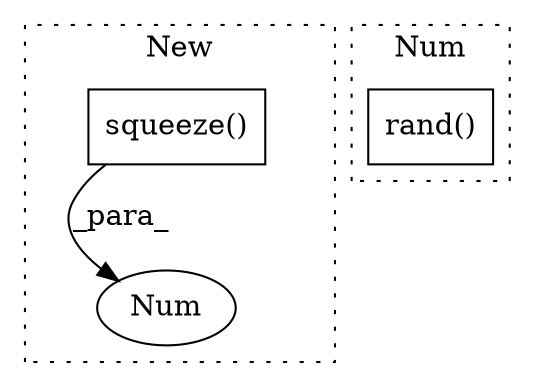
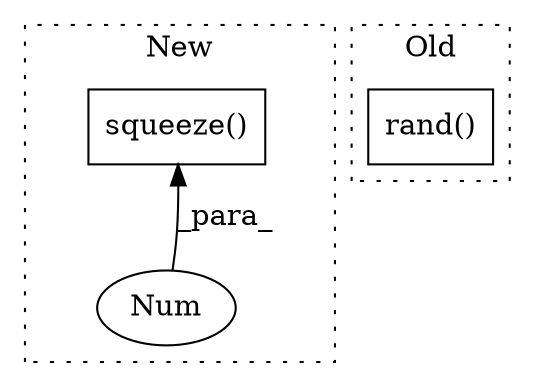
  digraph {
    node [a=75 shape=box]
    n1 [l="10,1" label="squeeze()" s="1516,1527"]
    n2 [a=76 l=1 label=Num s=1526 shape=ellipse]
    n3 [l="11,1" label="rand()" s="1285,1312"]
    subgraph cluster_1 {
      label=New
      style=dotted
      n1
      n2
    }
    subgraph cluster_2 {
-     label=Num
+     label=Old
      style=dotted
      n3
    }
-   n1 -> n2 [label=_para_]
+   n2 -> n1 [label=_para_]
  }
